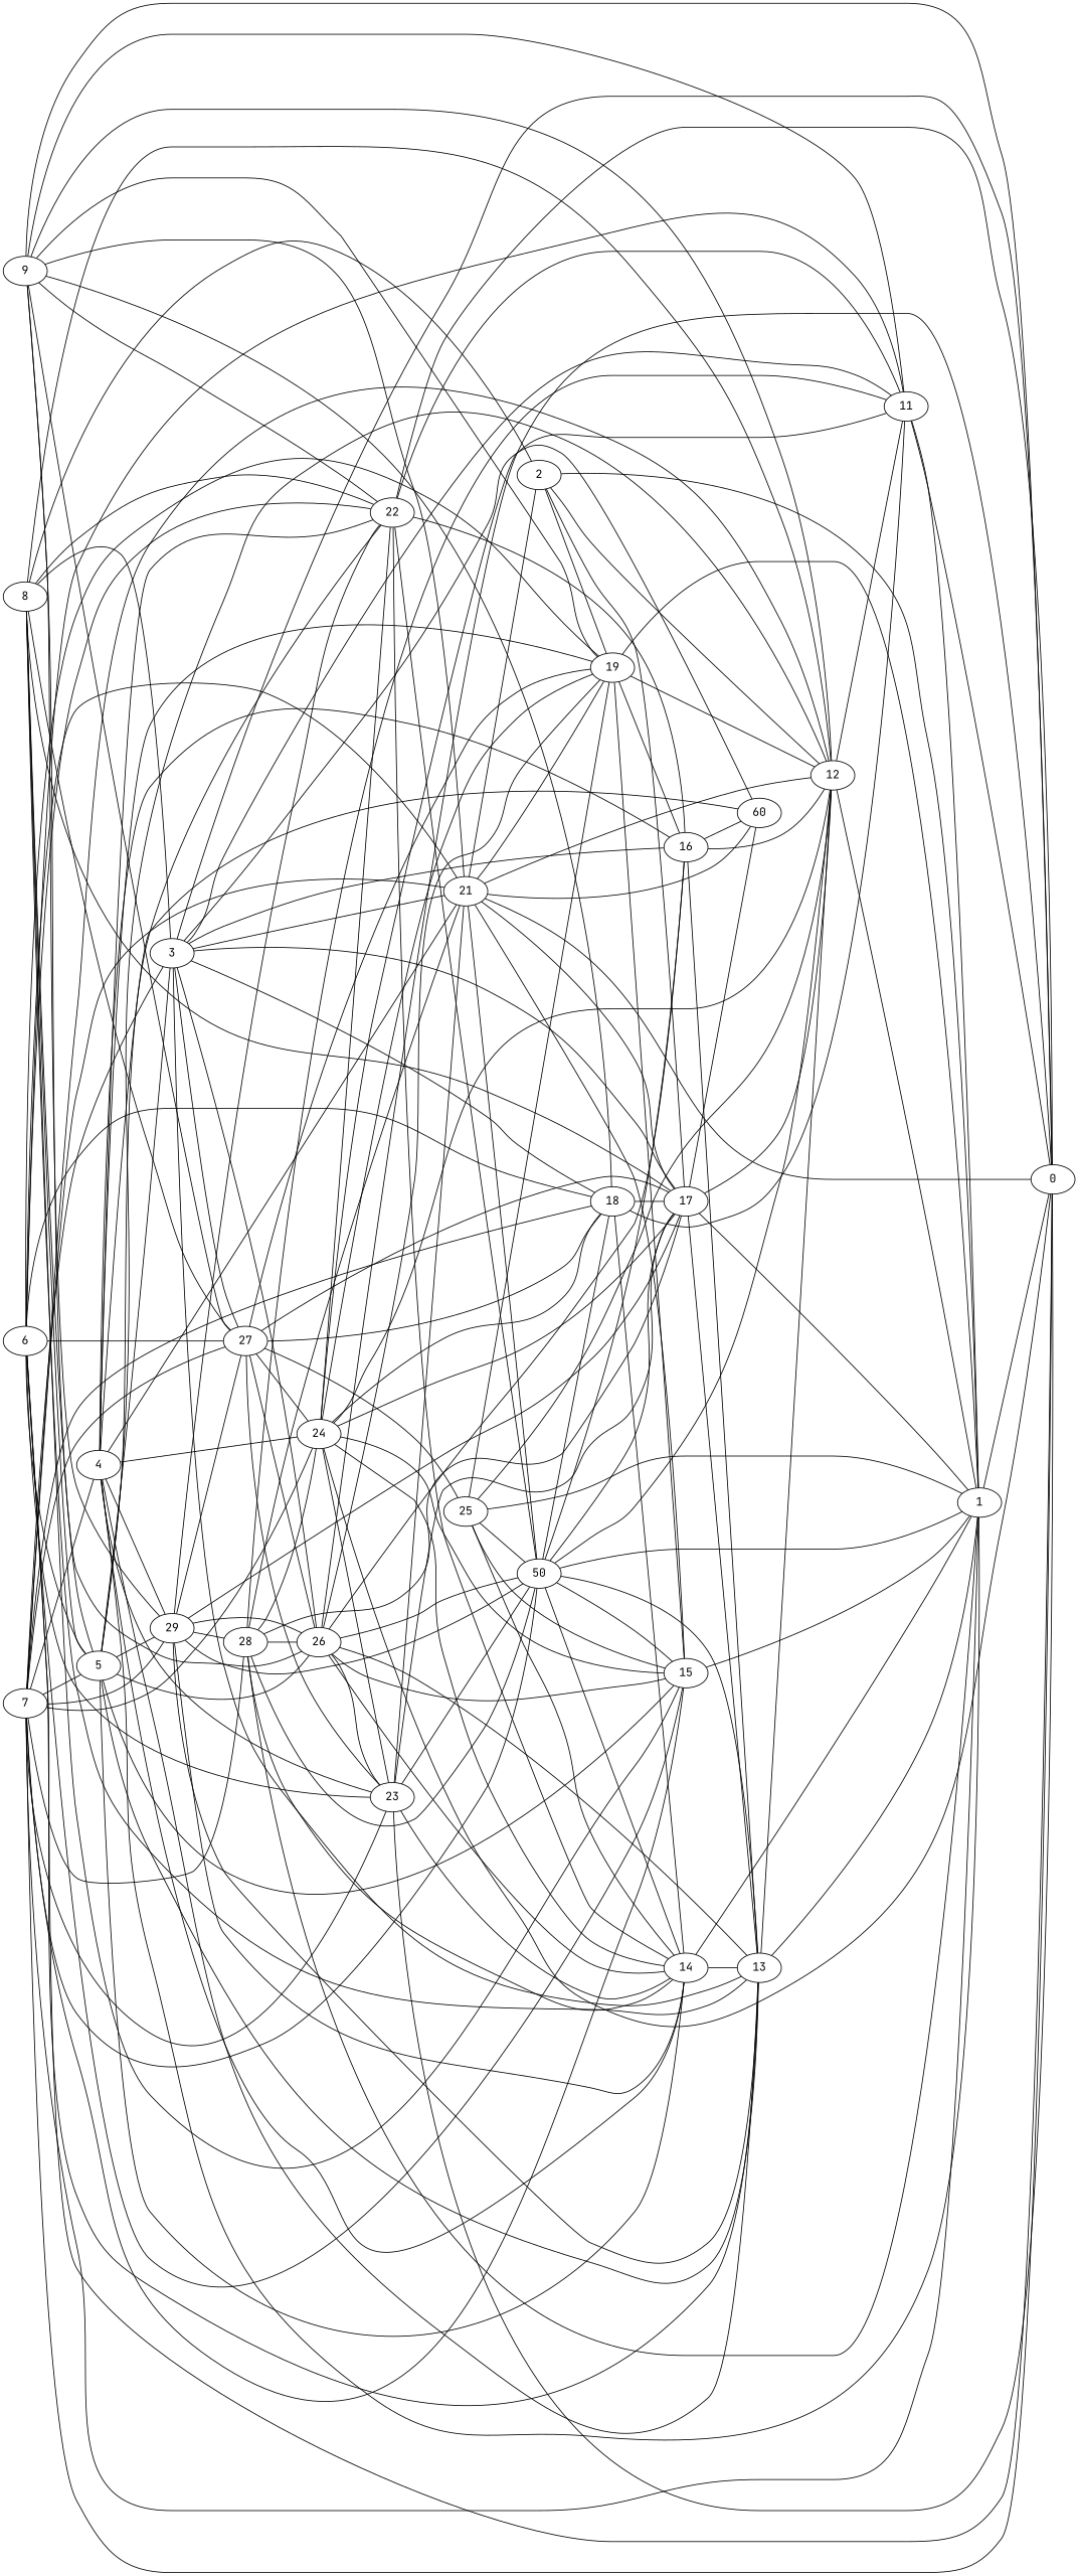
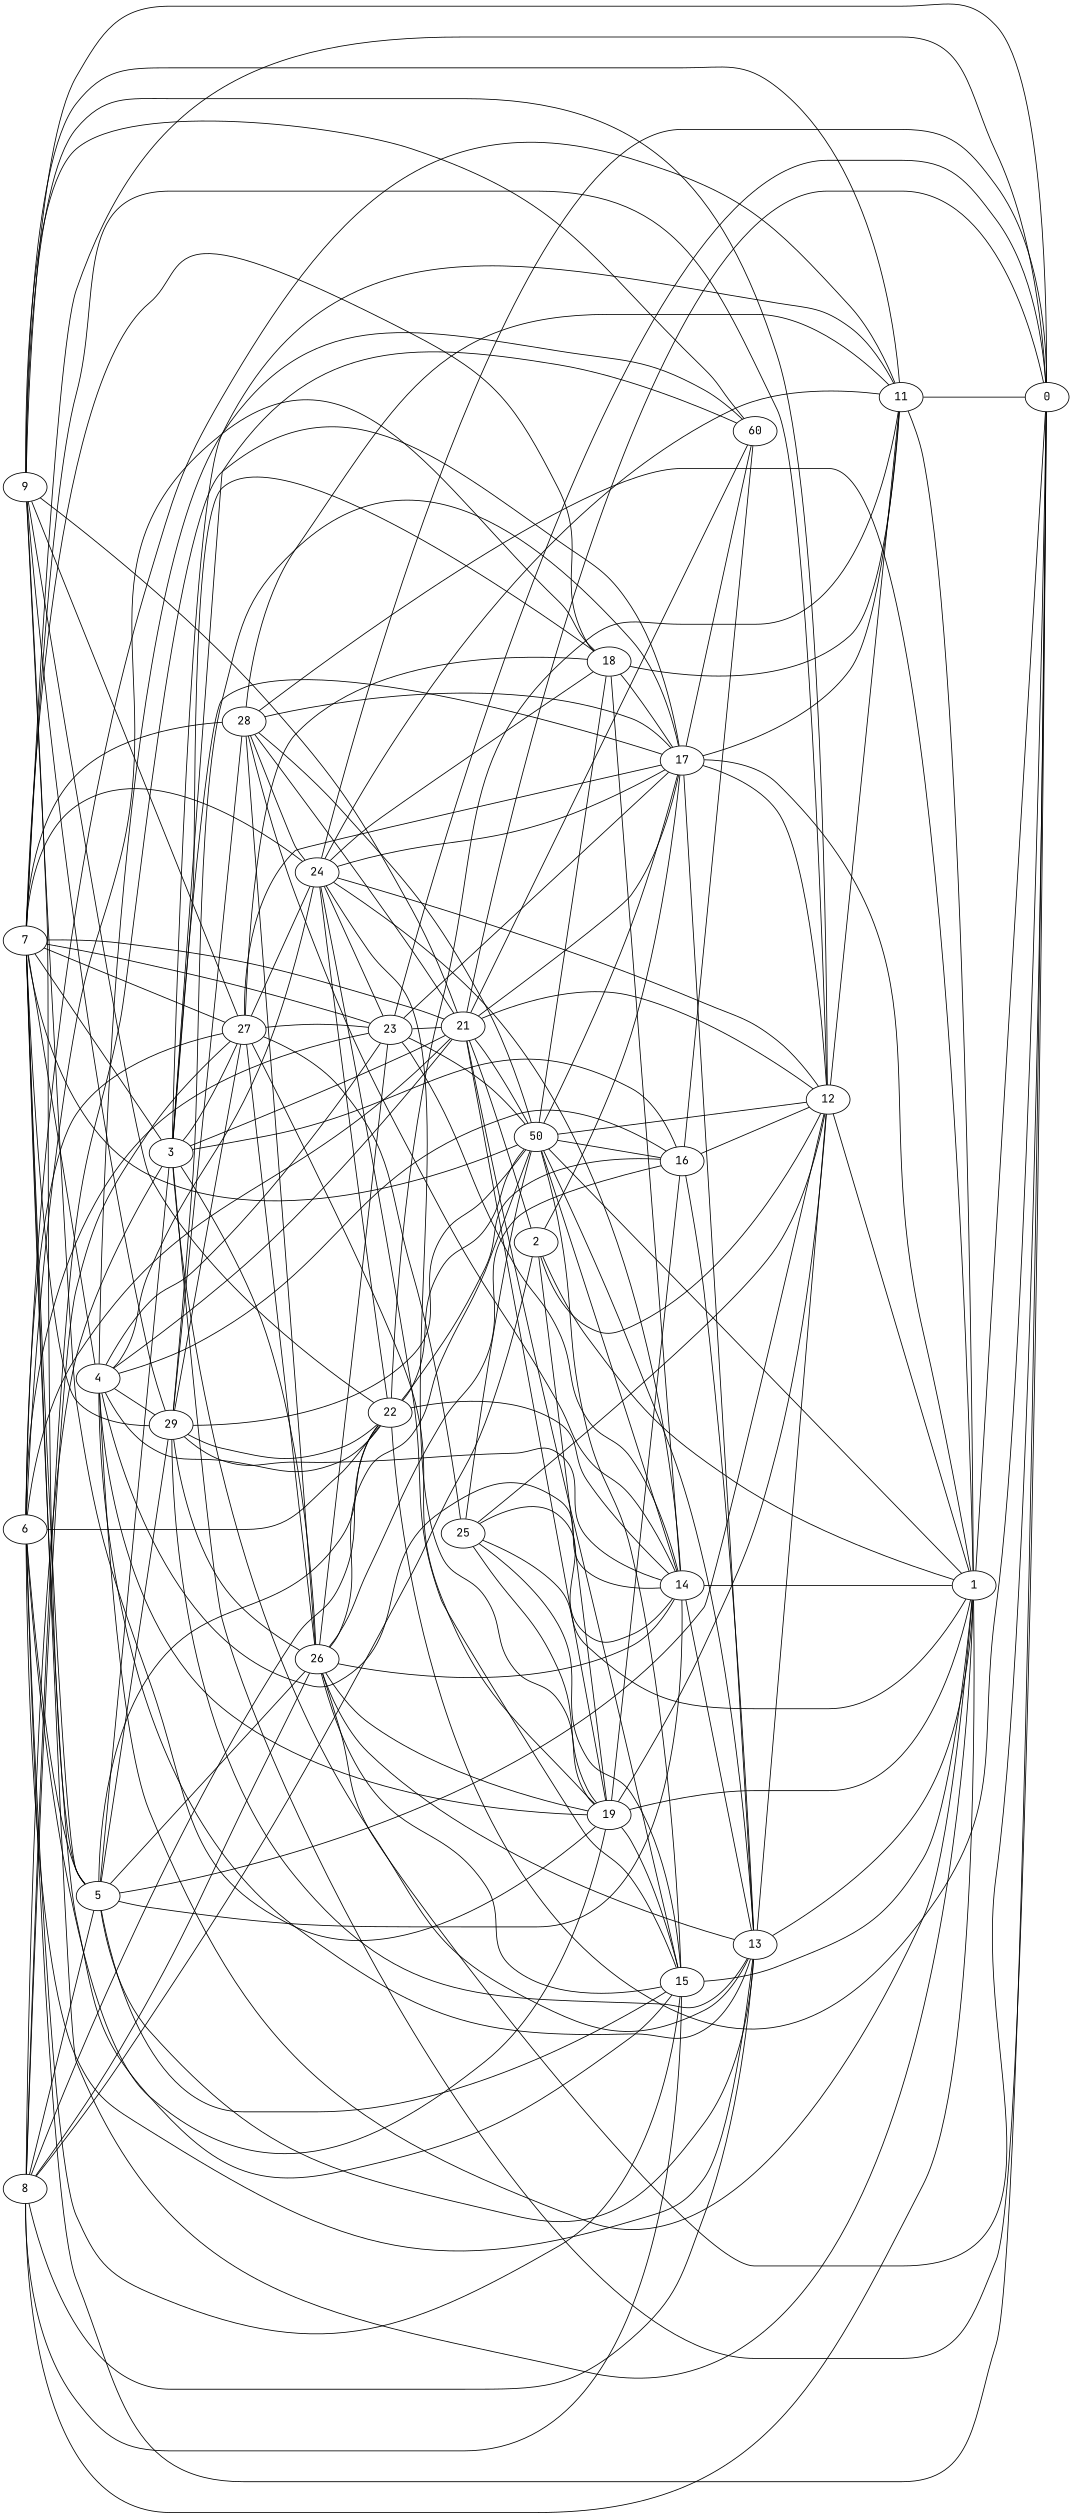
  digraph {
    fontname="JetBrains Mono"
    rankdir=LR
    node [fontname="JetBrains Mono"]
    edge [color=black dir=none fontname="JetBrains Mono"]
    19
    1
    15
    12
    16
    0
    n7 [label=50]
    17
    18
    14
    13
    11
    n13 [label=60]
    22
    9
    29
    21
    27
    5
    28
    26
    2
    24
    23
    25
    7
    3
    4
    6
    8
    subgraph sub_1 {
      19
      1
      15
      12
      16
      0
      n7
      17
      18
      14
      13
      11
      n13
      22
      9
      29
      21
      27
      5
      28
      26
      2
      24
      23
      25
      7
      3
      4
      6
      8
    }
    19 -> 1
    19 -> 15
    19 -> 12
    19 -> 16
    1 -> 0
    15 -> 1
    12 -> 1
    12 -> 11
    16 -> 12
    16 -> 13
    16 -> n13
    n7 -> 1
    n7 -> 15
    n7 -> 12
    n7 -> 16
    n7 -> 17
    n7 -> 18
    n7 -> 14
    n7 -> 13
    17 -> 1
    17 -> 12
    17 -> 13
+   17 -> 11
    17 -> n13
    18 -> 17
    18 -> 14
    18 -> 11
    14 -> 1
    14 -> 13
    13 -> 1
    13 -> 12
    11 -> 1
    11 -> 0
    22 -> 16
    22 -> 0
    22 -> n7
    22 -> 14
    22 -> 11
    9 -> 19
    9 -> 12
    9 -> 0
    9 -> 11
-   9 -> 18
+   9 -> n13
    9 -> 22
    9 -> 29
    9 -> 21
    9 -> 27
    9 -> 5
    29 -> n7
    29 -> 17
    29 -> 14
    29 -> 13
    29 -> 22
    29 -> 27
    29 -> 28
    29 -> 26
    21 -> 19
    21 -> 15
    21 -> 12
    21 -> 0
    21 -> n7
    21 -> 17
    21 -> n13
    21 -> 2
    27 -> 19
    27 -> 17
    27 -> 18
    27 -> 26
    27 -> 24
    27 -> 23
    27 -> 25
    5 -> 15
    5 -> 12
    5 -> 14
    5 -> 13
    5 -> 22
    5 -> 29
    5 -> 26
    5 -> 3
    28 -> 1
    28 -> n7
    28 -> 17
    28 -> 14
    28 -> 11
    28 -> 21
    28 -> 26
    28 -> 24
    26 -> 19
    26 -> 15
    26 -> 16
    26 -> 0
    26 -> n7
    26 -> 14
    26 -> 13
    26 -> 23
    2 -> 19
    2 -> 1
    2 -> 12
    2 -> 17
    24 -> 19
    24 -> 15
    24 -> 12
    24 -> 0
    24 -> 17
    24 -> 18
    24 -> 14
    24 -> 11
    24 -> 22
    24 -> 23
    23 -> 0
    23 -> n7
    23 -> 17
    23 -> 14
    23 -> 21
    25 -> 19
    25 -> 1
    25 -> 15
    25 -> 12
    25 -> n7
    25 -> 14
    7 -> 1
    7 -> 15
    7 -> 12
    7 -> 0
    7 -> n7
    7 -> 18
    7 -> 29
    7 -> 21
    7 -> 27
    7 -> 5
    7 -> 28
    7 -> 24
    7 -> 23
    7 -> 3
    7 -> 4
    3 -> 16
    3 -> 0
    3 -> 17
    3 -> 18
    3 -> 13
    3 -> 11
    3 -> n13
    3 -> 21
    3 -> 27
    3 -> 26
    4 -> 19
    4 -> 1
    4 -> 16
    4 -> 14
    4 -> 13
    4 -> n13
    4 -> 22
    4 -> 29
    4 -> 21
    4 -> 24
    4 -> 23
    6 -> 19
    6 -> 15
    6 -> 0
    6 -> 18
    6 -> 13
    6 -> 11
    6 -> 22
    6 -> 21
    6 -> 27
    6 -> 5
    6 -> 23
-   8 -> 12
+   8 -> 1
    8 -> 15
    8 -> 17
    8 -> 13
    8 -> 22
    8 -> 27
    8 -> 5
    8 -> 26
    8 -> 2
    8 -> 3
  }
